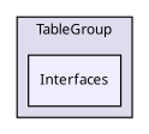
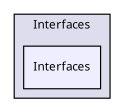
  digraph {
    compound=true
    rankdir=LR
    fontname="Noto Sans"
    n1 [fillcolor="#eeeeff" fontname="Noto Sans" fontsize=10 label=Interfaces pencolor=black shape=box style=filled]
    subgraph cluster_1 {
      bgcolor="#ddddee"
      fontsize=10
-     label=TableGroup
+     label=Interfaces
      pencolor=black
      n1
    }
  }
